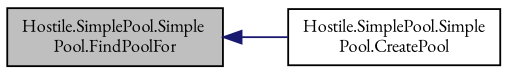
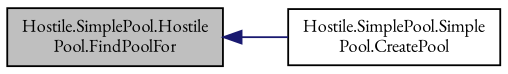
  digraph {
    rankdir=LR
    fontname="EB Garamond"
    node [color=black fontname="EB Garamond" fontsize=10 shape=record style=filled]
-   n1 [fillcolor=grey75 fontcolor=black height=0.2 label="Hostile.SimplePool.Simple\lPool.FindPoolFor" width=0.4]
+   n1 [fillcolor=grey75 fontcolor=black height=0.2 label="Hostile.SimplePool.Hostile\lPool.FindPoolFor" width=0.4]
    n2 [fillcolor=white height=0.2 label="Hostile.SimplePool.Simple\lPool.CreatePool" width=0.4]
    n1 -> n2 [color=midnightblue dir=back fontname="EB Garamond" fontsize=10 labelfontname=Helvetica labelfontsize=10 style=solid]
  }
